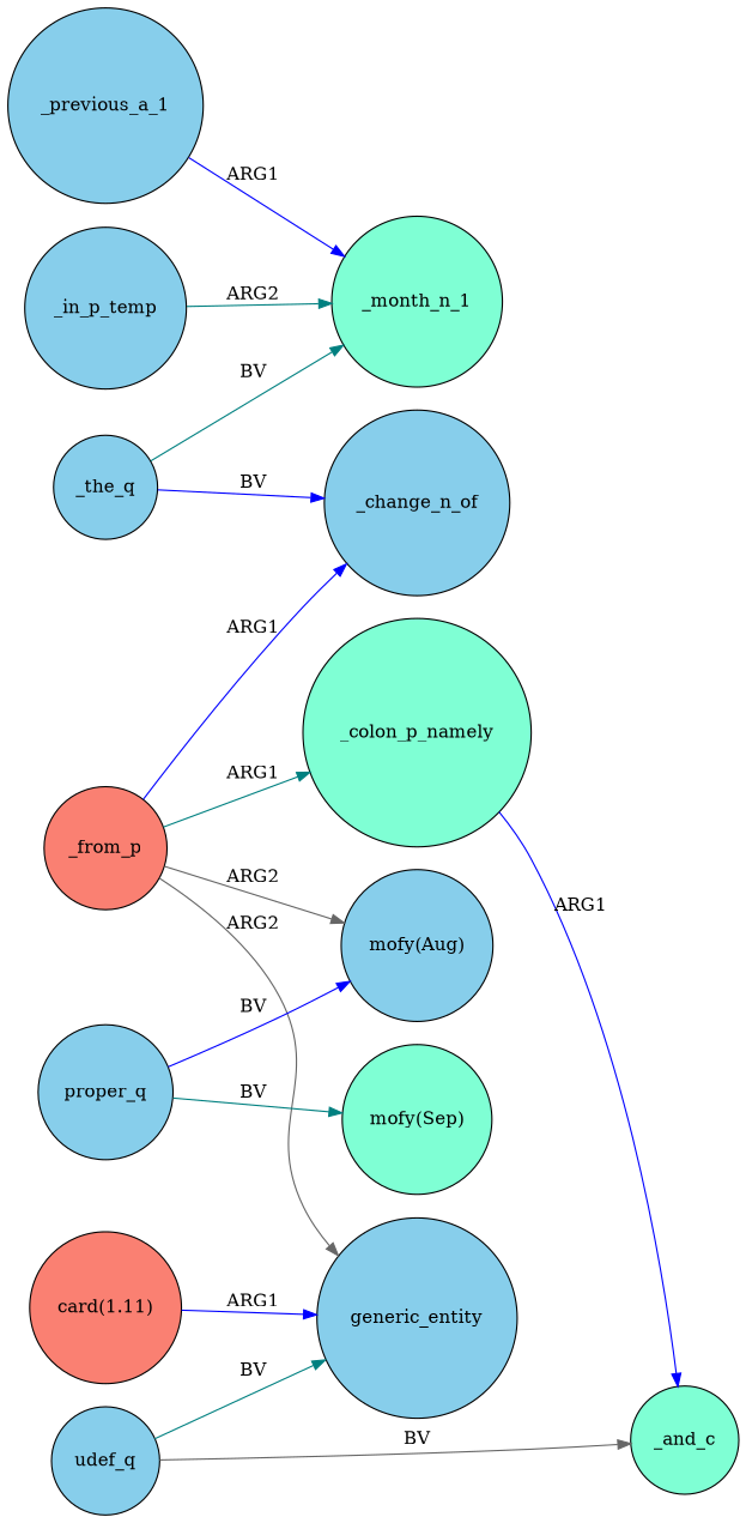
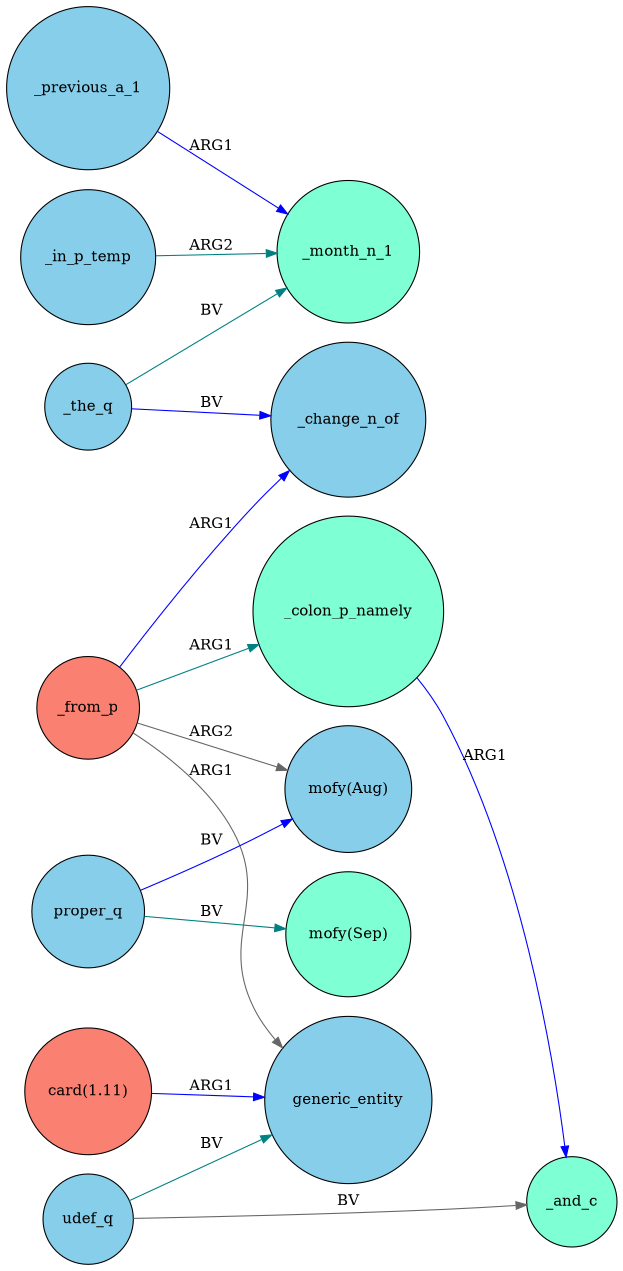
  digraph {
    rankdir=LR
    node [fillcolor=skyblue shape=circle style=filled]
    edge [color=blue]
    _month_n_1 [fillcolor=aquamarine]
    _the_q
    _change_n_of
    _from_p [fillcolor=salmon]
    generic_entity
    _colon_p_namely [fillcolor=aquamarine]
    "mofy(Aug)"
    _and_c [fillcolor=aquamarine]
    proper_q
    "mofy(Sep)" [fillcolor=aquamarine]
    udef_q
    _in_p_temp
    _previous_a_1
    "card(1.11)" [fillcolor=salmon]
    _the_q -> _month_n_1 [color=teal label=BV]
    _the_q -> _change_n_of [label=BV]
    _from_p -> _change_n_of [label=ARG1]
-   _from_p -> generic_entity [color=gray40 label=ARG2]
+   _from_p -> generic_entity [color=gray40 label=ARG1]
    _from_p -> _colon_p_namely [color=teal label=ARG1]
    _from_p -> "mofy(Aug)" [color=gray40 label=ARG2]
    _colon_p_namely -> _and_c [label=ARG1]
    proper_q -> "mofy(Aug)" [label=BV]
    proper_q -> "mofy(Sep)" [color=teal label=BV]
    udef_q -> generic_entity [color=teal label=BV]
    udef_q -> _and_c [color=gray40 label=BV]
    _in_p_temp -> _month_n_1 [color=teal label=ARG2]
    _previous_a_1 -> _month_n_1 [label=ARG1]
    "card(1.11)" -> generic_entity [label=ARG1]
  }
